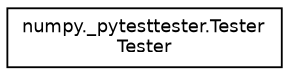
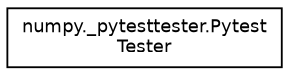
  digraph {
    rankdir=TB
-   n1 [color=black fillcolor=white fontname=Helvetica fontsize=10 height=0.2 label="numpy._pytesttester.Tester\lTester" shape=record style=filled width=0.4]
+   n1 [color=black fillcolor=white fontname=Helvetica fontsize=10 height=0.2 label="numpy._pytesttester.Pytest\lTester" shape=record style=filled width=0.4]
  }
